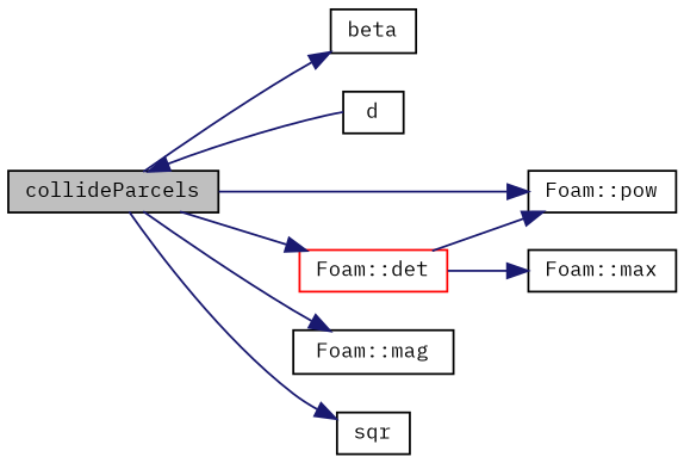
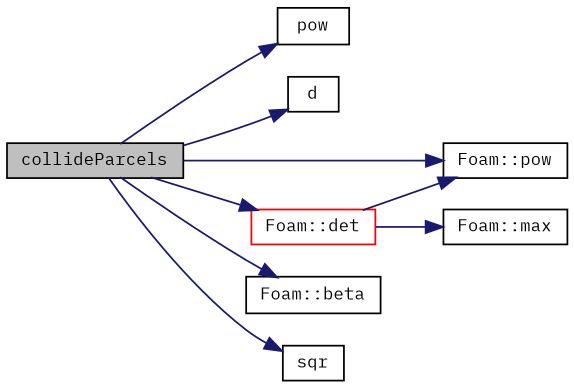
  digraph {
    fontname="IBM Plex Mono"
    rankdir=LR
    node [color=black fontname="IBM Plex Mono" fontsize=10 shape=record]
    edge [color=midnightblue fontname="IBM Plex Mono" fontsize=10 labelfontname=FreeSans labelfontsize=10 style=solid]
    n1 [fillcolor=grey75 fontcolor=black height=0.2 label=collideParcels style=filled width=0.4]
-   n2 [height=0.2 label=beta width=0.4]
+   n2 [height=0.2 label=pow width=0.4]
    n3 [height=0.2 label=d width=0.4]
    n4 [color=red height=0.2 label="Foam::det" width=0.4]
    n5 [height=0.2 label="Foam::pow" width=0.4]
-   n6 [height=0.2 label="Foam::mag" width=0.4]
+   n6 [height=0.2 label="Foam::beta" width=0.4]
    n7 [height=0.2 label=sqr width=0.4]
    n8 [height=0.2 label="Foam::max" width=0.4]
    n1 -> n2
-   n3 -> n1
+   n1 -> n3
    n1 -> n4
    n1 -> n5
    n1 -> n6
    n1 -> n7
    n4 -> n5
    n4 -> n8
  }
